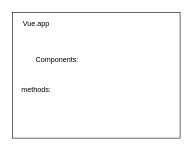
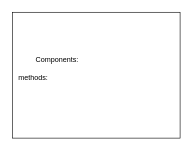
  <mxCell id="0" />
  <mxCell id="1" parent="0" />
  <mxCell id="2" value="" style="rounded=0;whiteSpace=wrap;html=1;" vertex="1" parent="1"><mxGeometry x="20" y="20" width="280" height="210" as="geometry" /></mxCell>
- <mxCell id="3" value="Vue.app" style="text;html=1;strokeColor=none;fillColor=none;align=center;verticalAlign=middle;whiteSpace=wrap;rounded=0;" vertex="1" parent="1"><mxGeometry x="40" y="30" width="40" height="20" as="geometry" /></mxCell>
  <mxCell id="4" value="Components:" style="text;html=1;strokeColor=none;fillColor=none;align=center;verticalAlign=middle;whiteSpace=wrap;rounded=0;" vertex="1" parent="1"><mxGeometry x="75" y="90" width="40" height="20" as="geometry" /></mxCell>
- <mxCell id="5" value="methods:" style="text;html=1;strokeColor=none;fillColor=none;align=center;verticalAlign=middle;whiteSpace=wrap;rounded=0;" vertex="1" parent="1"><mxGeometry x="40" y="140" width="40" height="20" as="geometry" /></mxCell>
+ <mxCell id="5" value="methods:" style="text;html=1;strokeColor=none;fillColor=none;align=center;verticalAlign=middle;whiteSpace=wrap;rounded=0;" vertex="1" parent="1"><mxGeometry x="35" y="120" width="40" height="20" as="geometry" /></mxCell>
